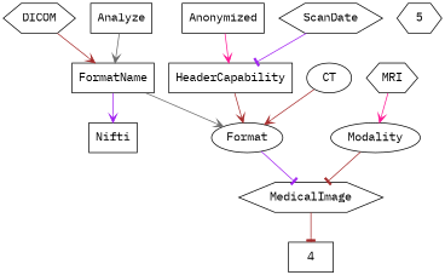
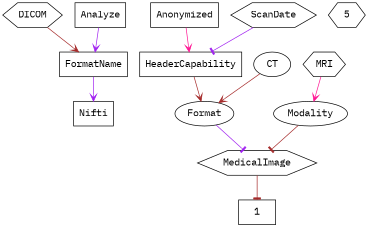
  digraph {
    fontname="IBM Plex Mono"
    node [fontname="IBM Plex Mono" shape=box]
    edge [arrowhead=vee color=brown fontname="IBM Plex Mono"]
    DICOM [shape=hexagon]
    FormatName
    Nifti
    Format [shape=ellipse]
    Anonymized
    HeaderCapability
    MedicalImage [shape=hexagon]
    Modality [shape=ellipse]
-   1 [label=4]
+   1
    MRI [shape=hexagon]
    ScanDate [shape=hexagon]
    n12 [label=5 shape=hexagon]
    CT [shape=ellipse]
    Analyze
    DICOM -> FormatName
    FormatName -> Nifti [color=purple]
-   FormatName -> Format [color=gray40]
    Format -> MedicalImage [arrowhead=tee color=purple]
    Anonymized -> HeaderCapability [color=deeppink]
    HeaderCapability -> Format
    MedicalImage -> 1 [arrowhead=tee]
    Modality -> MedicalImage [arrowhead=tee]
    MRI -> Modality [color=deeppink]
    ScanDate -> HeaderCapability [arrowhead=tee color=purple]
    CT -> Format
-   Analyze -> FormatName [color=gray40]
+   Analyze -> FormatName [color=purple]
  }
